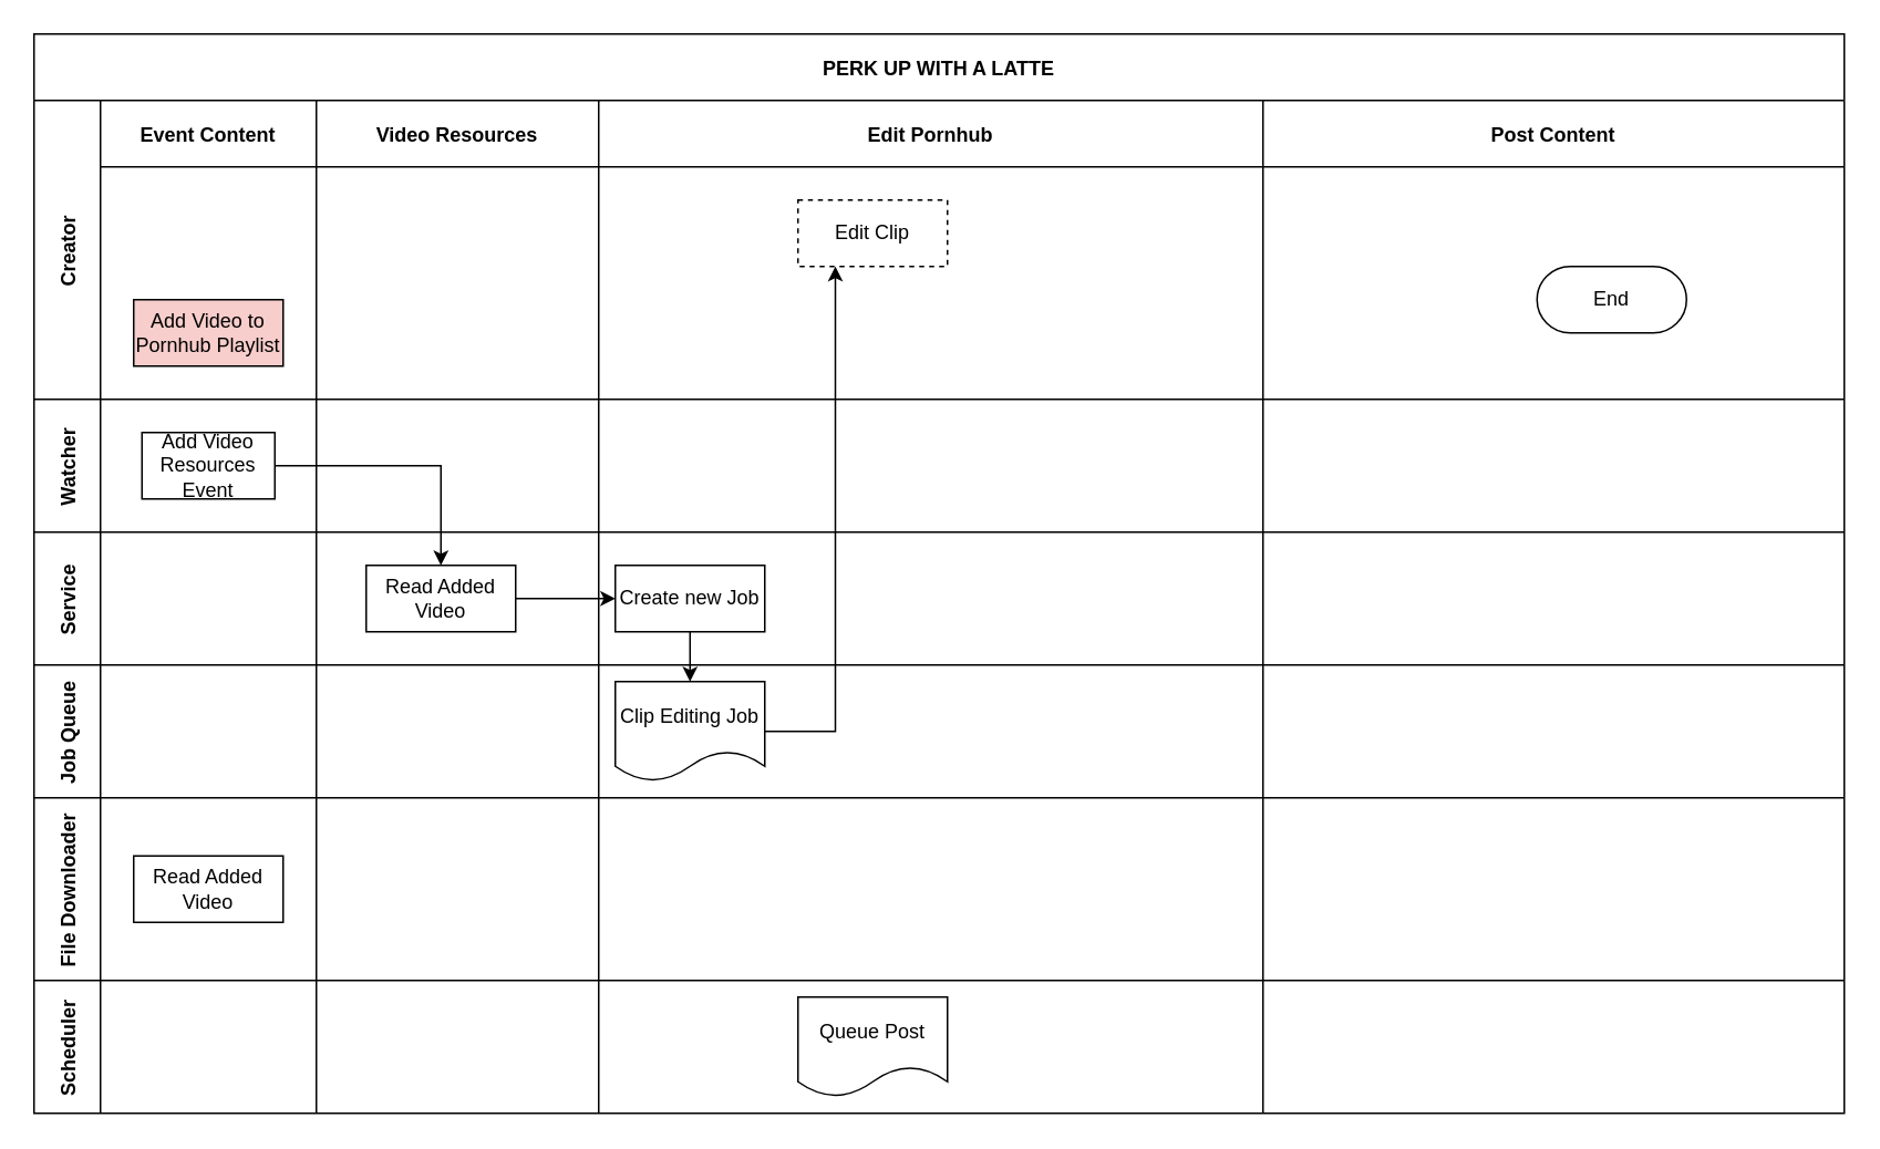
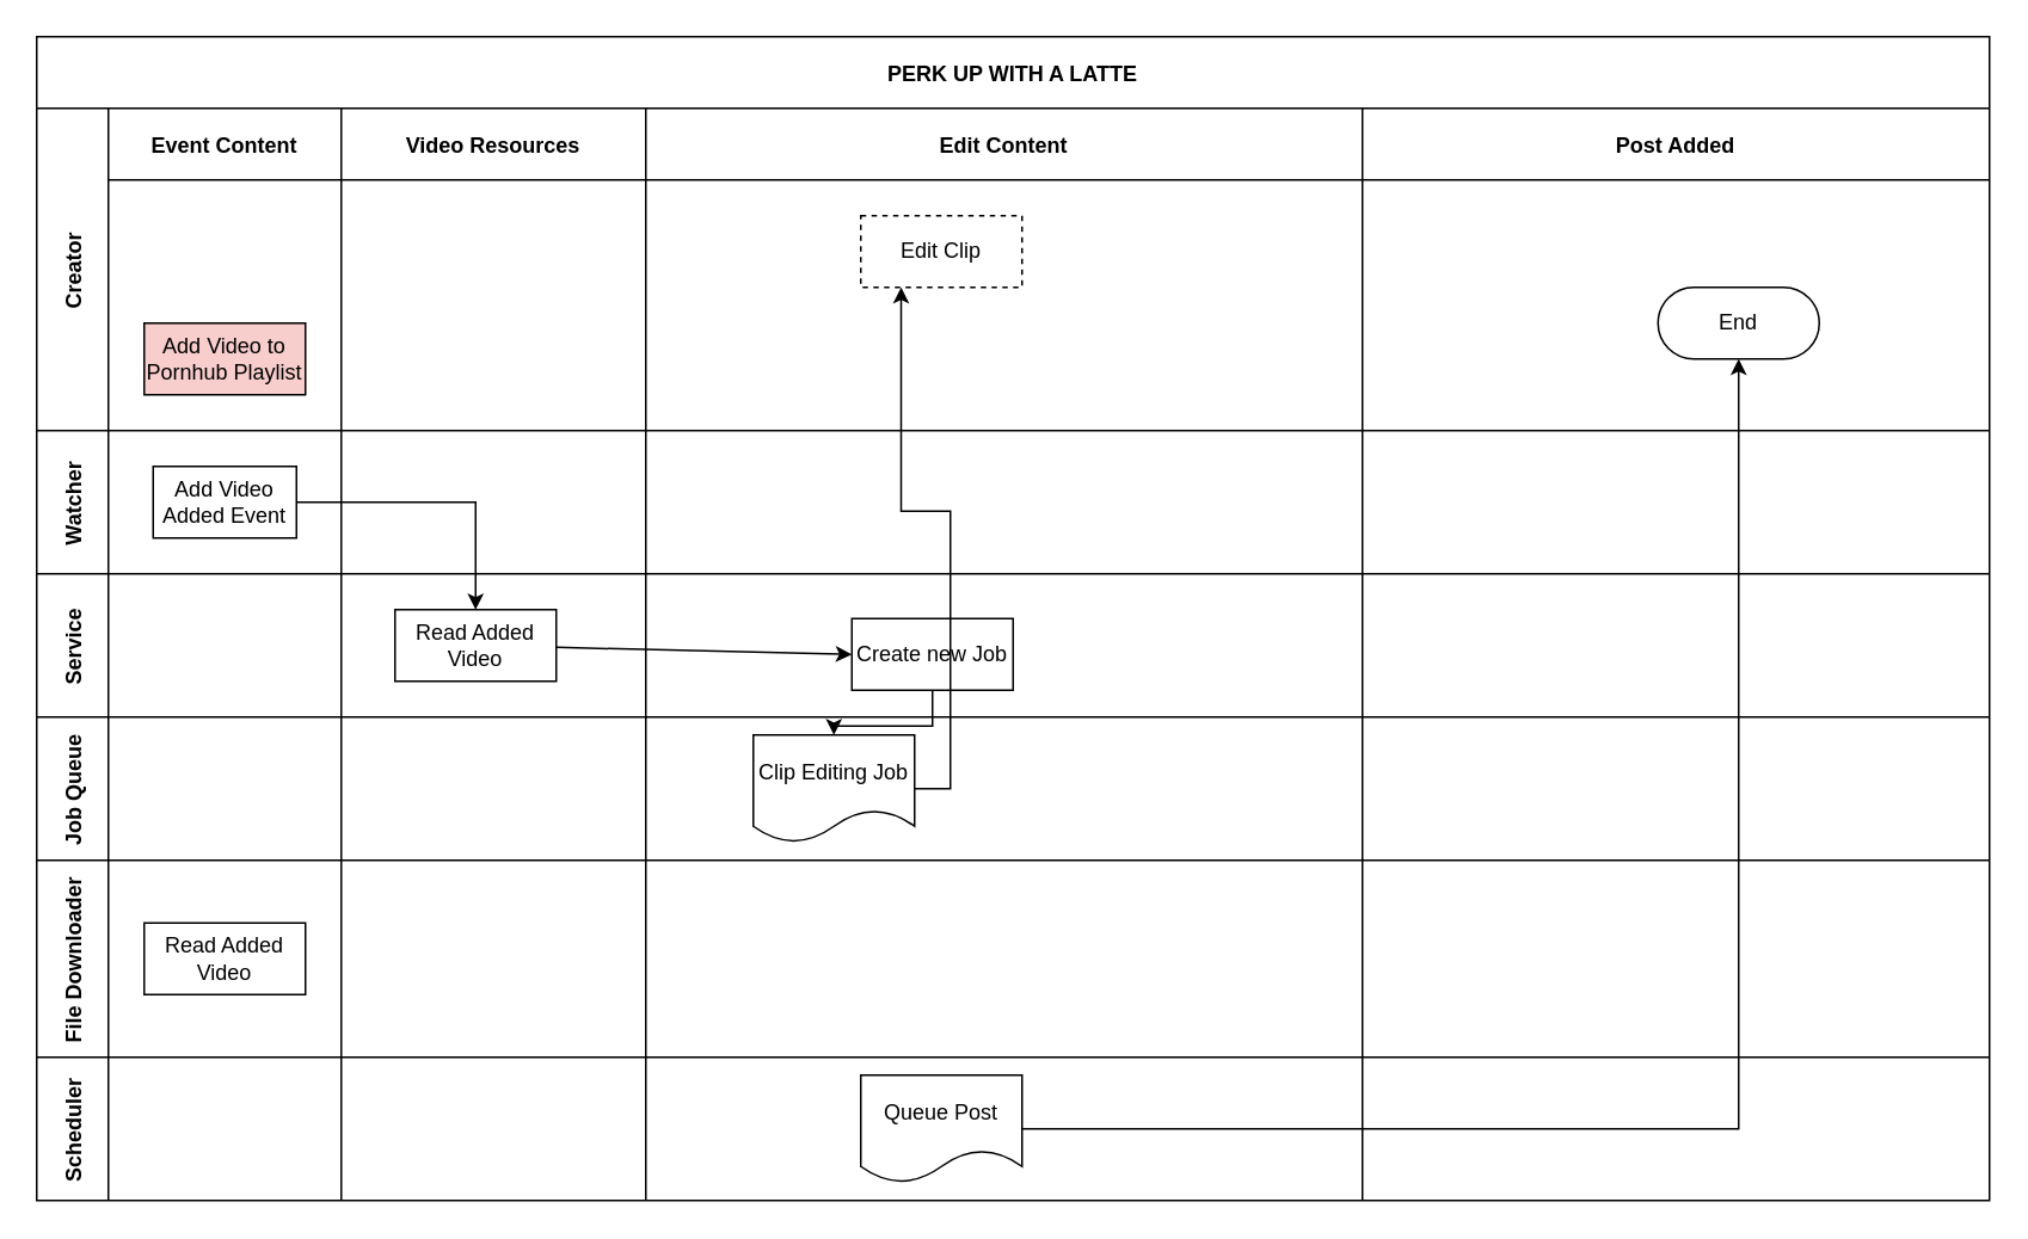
  <mxCell id="0" />
  <mxCell id="1" parent="0" />
  <mxCell id="2" value="PERK UP WITH A LATTE" style="shape=table;childLayout=tableLayout;startSize=40;collapsible=0;recursiveResize=0;expand=0;fillColor=none;fontStyle=1" parent="1" vertex="1"><mxGeometry x="20" y="20" width="1090" height="650" as="geometry" /></mxCell>
  <mxCell id="3" value="" style="edgeStyle=orthogonalEdgeStyle;rounded=0;orthogonalLoop=1;jettySize=auto;html=1;exitX=1;exitY=0.5;exitDx=0;exitDy=0;" parent="2" source="14" target="21" edge="1"><mxGeometry relative="1" as="geometry" /></mxCell>
  <mxCell id="4" value="Creator" style="shape=tableRow;horizontal=0;swimlaneHead=0;swimlaneBody=0;top=0;left=0;bottom=0;right=0;fillColor=none;points=[[0,0.5],[1,0.5]];portConstraint=eastwest;startSize=40;collapsible=0;recursiveResize=0;expand=0;fontStyle=1;" parent="2" vertex="1"><mxGeometry y="40" width="1090" height="180" as="geometry" /></mxCell>
  <mxCell id="5" value="Event Content" style="swimlane;swimlaneHead=0;swimlaneBody=0;connectable=0;fillColor=none;startSize=40;collapsible=0;recursiveResize=0;expand=0;fontStyle=1;" parent="4" vertex="1"><mxGeometry x="40" width="130" height="180" as="geometry"><mxRectangle width="130" height="180" as="alternateBounds" /></mxGeometry></mxCell>
  <mxCell id="6" value="Add Video to Pornhub Playlist" style="rounded=0;whiteSpace=wrap;html=1;fillColor=#f8cecc;" parent="5" vertex="1"><mxGeometry x="20" y="120" width="90" height="40" as="geometry" /></mxCell>
  <mxCell id="7" value="Video Resources" style="swimlane;swimlaneHead=0;swimlaneBody=0;connectable=0;fillColor=none;startSize=40;collapsible=0;recursiveResize=0;expand=0;fontStyle=1;" parent="4" vertex="1"><mxGeometry x="170" width="170" height="180" as="geometry"><mxRectangle width="170" height="180" as="alternateBounds" /></mxGeometry></mxCell>
- <mxCell id="8" value="Edit Pornhub" style="swimlane;swimlaneHead=0;swimlaneBody=0;connectable=0;fillColor=none;startSize=40;collapsible=0;recursiveResize=0;expand=0;fontStyle=1;" parent="4" vertex="1"><mxGeometry x="340" width="400" height="180" as="geometry"><mxRectangle width="400" height="180" as="alternateBounds" /></mxGeometry></mxCell>
+ <mxCell id="8" value="Edit Content" style="swimlane;swimlaneHead=0;swimlaneBody=0;connectable=0;fillColor=none;startSize=40;collapsible=0;recursiveResize=0;expand=0;fontStyle=1;" parent="4" vertex="1"><mxGeometry x="340" width="400" height="180" as="geometry"><mxRectangle width="400" height="180" as="alternateBounds" /></mxGeometry></mxCell>
  <mxCell id="9" value="Edit Clip" style="rounded=0;whiteSpace=wrap;html=1;dashed=1;" parent="8" vertex="1"><mxGeometry x="120" y="60" width="90" height="40" as="geometry" /></mxCell>
- <mxCell id="10" value="Post Content" style="swimlane;swimlaneHead=0;swimlaneBody=0;connectable=0;fillColor=none;startSize=40;collapsible=0;recursiveResize=0;expand=0;fontStyle=1;" parent="4" vertex="1"><mxGeometry x="740" width="350" height="180" as="geometry"><mxRectangle width="350" height="180" as="alternateBounds" /></mxGeometry></mxCell>
+ <mxCell id="10" value="Post Added" style="swimlane;swimlaneHead=0;swimlaneBody=0;connectable=0;fillColor=none;startSize=40;collapsible=0;recursiveResize=0;expand=0;fontStyle=1;" parent="4" vertex="1"><mxGeometry x="740" width="350" height="180" as="geometry"><mxRectangle width="350" height="180" as="alternateBounds" /></mxGeometry></mxCell>
  <mxCell id="11" value="End" style="rounded=1;whiteSpace=wrap;html=1;arcSize=50;" parent="10" vertex="1"><mxGeometry x="165" y="100" width="90" height="40" as="geometry" /></mxCell>
  <mxCell id="12" value="Watcher" style="shape=tableRow;horizontal=0;swimlaneHead=0;swimlaneBody=0;top=0;left=0;bottom=0;right=0;fillColor=none;points=[[0,0.5],[1,0.5]];portConstraint=eastwest;startSize=40;collapsible=0;recursiveResize=0;expand=0;fontStyle=1;" parent="2" vertex="1"><mxGeometry y="220" width="1090" height="80" as="geometry" /></mxCell>
  <mxCell id="13" style="swimlane;swimlaneHead=0;swimlaneBody=0;connectable=0;fillColor=none;startSize=0;collapsible=0;recursiveResize=0;expand=0;fontStyle=1;" parent="12" vertex="1"><mxGeometry x="40" width="130" height="80" as="geometry"><mxRectangle width="130" height="80" as="alternateBounds" /></mxGeometry></mxCell>
- <mxCell id="14" value="Add Video Resources Event" style="whiteSpace=wrap;html=1;" parent="13" vertex="1"><mxGeometry x="25" y="20" width="80" height="40" as="geometry" /></mxCell>
+ <mxCell id="14" value="Add Video Added Event" style="whiteSpace=wrap;html=1;" parent="13" vertex="1"><mxGeometry x="25" y="20" width="80" height="40" as="geometry" /></mxCell>
  <mxCell id="15" style="swimlane;swimlaneHead=0;swimlaneBody=0;connectable=0;fillColor=none;startSize=0;collapsible=0;recursiveResize=0;expand=0;fontStyle=1;" parent="12" vertex="1"><mxGeometry x="170" width="170" height="80" as="geometry"><mxRectangle width="170" height="80" as="alternateBounds" /></mxGeometry></mxCell>
  <mxCell id="16" style="swimlane;swimlaneHead=0;swimlaneBody=0;connectable=0;fillColor=none;startSize=0;collapsible=0;recursiveResize=0;expand=0;fontStyle=1;" parent="12" vertex="1"><mxGeometry x="340" width="400" height="80" as="geometry"><mxRectangle width="400" height="80" as="alternateBounds" /></mxGeometry></mxCell>
  <mxCell id="17" style="swimlane;swimlaneHead=0;swimlaneBody=0;connectable=0;fillColor=none;startSize=0;collapsible=0;recursiveResize=0;expand=0;fontStyle=1;" parent="12" vertex="1"><mxGeometry x="740" width="350" height="80" as="geometry"><mxRectangle width="350" height="80" as="alternateBounds" /></mxGeometry></mxCell>
  <mxCell id="18" value="Service" style="shape=tableRow;horizontal=0;swimlaneHead=0;swimlaneBody=0;top=0;left=0;bottom=0;right=0;fillColor=none;points=[[0,0.5],[1,0.5]];portConstraint=eastwest;startSize=40;collapsible=0;recursiveResize=0;expand=0;fontStyle=1;" parent="2" vertex="1"><mxGeometry y="300" width="1090" height="80" as="geometry" /></mxCell>
  <mxCell id="19" value="" style="swimlane;swimlaneHead=0;swimlaneBody=0;connectable=0;fillColor=none;startSize=0;collapsible=0;recursiveResize=0;expand=0;fontStyle=1;" parent="18" vertex="1"><mxGeometry x="40" width="130" height="80" as="geometry"><mxRectangle width="130" height="80" as="alternateBounds" /></mxGeometry></mxCell>
  <mxCell id="20" style="swimlane;swimlaneHead=0;swimlaneBody=0;connectable=0;fillColor=none;startSize=0;collapsible=0;recursiveResize=0;expand=0;fontStyle=1;" parent="18" vertex="1"><mxGeometry x="170" width="170" height="80" as="geometry"><mxRectangle width="170" height="80" as="alternateBounds" /></mxGeometry></mxCell>
  <mxCell id="21" value="Read Added Video" style="rounded=0;whiteSpace=wrap;html=1;" parent="20" vertex="1"><mxGeometry x="30" y="20" width="90" height="40" as="geometry" /></mxCell>
  <mxCell id="22" value="" style="swimlane;swimlaneHead=0;swimlaneBody=0;connectable=0;fillColor=none;startSize=0;collapsible=0;recursiveResize=0;expand=0;fontStyle=1;" parent="18" vertex="1"><mxGeometry x="340" width="400" height="80" as="geometry"><mxRectangle width="400" height="80" as="alternateBounds" /></mxGeometry></mxCell>
- <mxCell id="23" value="Create new Job" style="rounded=0;whiteSpace=wrap;html=1;" parent="22" vertex="1"><mxGeometry x="10" y="20" width="90" height="40" as="geometry" /></mxCell>
+ <mxCell id="23" value="Create new Job" style="rounded=0;whiteSpace=wrap;html=1;" parent="22" vertex="1"><mxGeometry x="115" y="25" width="90" height="40" as="geometry" /></mxCell>
  <mxCell id="24" value="" style="swimlane;swimlaneHead=0;swimlaneBody=0;connectable=0;fillColor=none;startSize=0;collapsible=0;recursiveResize=0;expand=0;fontStyle=1;" parent="18" vertex="1"><mxGeometry x="740" width="350" height="80" as="geometry"><mxRectangle width="350" height="80" as="alternateBounds" /></mxGeometry></mxCell>
  <mxCell id="25" value="" style="rounded=0;orthogonalLoop=1;jettySize=auto;html=1;entryX=0;entryY=0.5;entryDx=0;entryDy=0;" parent="18" source="21" target="23" edge="1"><mxGeometry relative="1" as="geometry" /></mxCell>
  <mxCell id="26" value="Job Queue" style="shape=tableRow;horizontal=0;swimlaneHead=0;swimlaneBody=0;top=0;left=0;bottom=0;right=0;fillColor=none;points=[[0,0.5],[1,0.5]];portConstraint=eastwest;startSize=40;collapsible=0;recursiveResize=0;expand=0;fontStyle=1;" parent="2" vertex="1"><mxGeometry y="380" width="1090" height="80" as="geometry" /></mxCell>
  <mxCell id="27" style="swimlane;swimlaneHead=0;swimlaneBody=0;connectable=0;fillColor=none;startSize=0;collapsible=0;recursiveResize=0;expand=0;fontStyle=1;" parent="26" vertex="1"><mxGeometry x="40" width="130" height="80" as="geometry"><mxRectangle width="130" height="80" as="alternateBounds" /></mxGeometry></mxCell>
  <mxCell id="28" style="swimlane;swimlaneHead=0;swimlaneBody=0;connectable=0;fillColor=none;startSize=0;collapsible=0;recursiveResize=0;expand=0;fontStyle=1;" parent="26" vertex="1"><mxGeometry x="170" width="170" height="80" as="geometry"><mxRectangle width="170" height="80" as="alternateBounds" /></mxGeometry></mxCell>
  <mxCell id="29" style="swimlane;swimlaneHead=0;swimlaneBody=0;connectable=0;fillColor=none;startSize=0;collapsible=0;recursiveResize=0;expand=0;fontStyle=1;" parent="26" vertex="1"><mxGeometry x="340" width="400" height="80" as="geometry"><mxRectangle width="400" height="80" as="alternateBounds" /></mxGeometry></mxCell>
- <mxCell id="30" value="Clip Editing Job" style="shape=document;whiteSpace=wrap;html=1;boundedLbl=1;" parent="29" vertex="1"><mxGeometry x="10" y="10" width="90" height="60" as="geometry" /></mxCell>
+ <mxCell id="30" value="Clip Editing Job" style="shape=document;whiteSpace=wrap;html=1;boundedLbl=1;" parent="29" vertex="1"><mxGeometry x="60" y="10" width="90" height="60" as="geometry" /></mxCell>
  <mxCell id="31" style="swimlane;swimlaneHead=0;swimlaneBody=0;connectable=0;fillColor=none;startSize=0;collapsible=0;recursiveResize=0;expand=0;fontStyle=1;" parent="26" vertex="1"><mxGeometry x="740" width="350" height="80" as="geometry"><mxRectangle width="350" height="80" as="alternateBounds" /></mxGeometry></mxCell>
  <mxCell id="32" value="File Downloader" style="shape=tableRow;horizontal=0;swimlaneHead=0;swimlaneBody=0;top=0;left=0;bottom=0;right=0;fillColor=none;points=[[0,0.5],[1,0.5]];portConstraint=eastwest;startSize=40;collapsible=0;recursiveResize=0;expand=0;fontStyle=1;" parent="2" vertex="1"><mxGeometry y="460" width="1090" height="110" as="geometry" /></mxCell>
  <mxCell id="33" style="swimlane;swimlaneHead=0;swimlaneBody=0;connectable=0;fillColor=none;startSize=0;collapsible=0;recursiveResize=0;expand=0;fontStyle=1;" parent="32" vertex="1"><mxGeometry x="40" width="130" height="110" as="geometry"><mxRectangle width="130" height="110" as="alternateBounds" /></mxGeometry></mxCell>
  <mxCell id="34" value="Read Added Video" style="rounded=0;whiteSpace=wrap;html=1;" parent="33" vertex="1"><mxGeometry x="20" y="35" width="90" height="40" as="geometry" /></mxCell>
  <mxCell id="35" style="swimlane;swimlaneHead=0;swimlaneBody=0;connectable=0;fillColor=none;startSize=0;collapsible=0;recursiveResize=0;expand=0;fontStyle=1;" parent="32" vertex="1"><mxGeometry x="170" width="170" height="110" as="geometry"><mxRectangle width="170" height="110" as="alternateBounds" /></mxGeometry></mxCell>
  <mxCell id="36" style="swimlane;swimlaneHead=0;swimlaneBody=0;connectable=0;fillColor=none;startSize=0;collapsible=0;recursiveResize=0;expand=0;fontStyle=1;" parent="32" vertex="1"><mxGeometry x="340" width="400" height="110" as="geometry"><mxRectangle width="400" height="110" as="alternateBounds" /></mxGeometry></mxCell>
  <mxCell id="37" style="swimlane;swimlaneHead=0;swimlaneBody=0;connectable=0;fillColor=none;startSize=0;collapsible=0;recursiveResize=0;expand=0;fontStyle=1;" parent="32" vertex="1"><mxGeometry x="740" width="350" height="110" as="geometry"><mxRectangle width="350" height="110" as="alternateBounds" /></mxGeometry></mxCell>
  <mxCell id="38" value="Scheduler" style="shape=tableRow;horizontal=0;swimlaneHead=0;swimlaneBody=0;top=0;left=0;bottom=0;right=0;fillColor=none;points=[[0,0.5],[1,0.5]];portConstraint=eastwest;startSize=40;collapsible=0;recursiveResize=0;expand=0;fontStyle=1;" parent="2" vertex="1"><mxGeometry y="570" width="1090" height="80" as="geometry" /></mxCell>
  <mxCell id="39" style="swimlane;swimlaneHead=0;swimlaneBody=0;connectable=0;fillColor=none;startSize=0;collapsible=0;recursiveResize=0;expand=0;fontStyle=1;" parent="38" vertex="1"><mxGeometry x="40" width="130" height="80" as="geometry"><mxRectangle width="130" height="80" as="alternateBounds" /></mxGeometry></mxCell>
  <mxCell id="40" style="swimlane;swimlaneHead=0;swimlaneBody=0;connectable=0;fillColor=none;startSize=0;collapsible=0;recursiveResize=0;expand=0;fontStyle=1;" parent="38" vertex="1"><mxGeometry x="170" width="170" height="80" as="geometry"><mxRectangle width="170" height="80" as="alternateBounds" /></mxGeometry></mxCell>
  <mxCell id="41" style="swimlane;swimlaneHead=0;swimlaneBody=0;connectable=0;fillColor=none;startSize=0;collapsible=0;recursiveResize=0;expand=0;fontStyle=1;" parent="38" vertex="1"><mxGeometry x="340" width="400" height="80" as="geometry"><mxRectangle width="400" height="80" as="alternateBounds" /></mxGeometry></mxCell>
  <mxCell id="42" value="Queue Post" style="shape=document;whiteSpace=wrap;html=1;boundedLbl=1;" parent="41" vertex="1"><mxGeometry x="120" y="10" width="90" height="60" as="geometry" /></mxCell>
  <mxCell id="43" style="swimlane;swimlaneHead=0;swimlaneBody=0;connectable=0;fillColor=none;startSize=0;collapsible=0;recursiveResize=0;expand=0;fontStyle=1;" parent="38" vertex="1"><mxGeometry x="740" width="350" height="80" as="geometry"><mxRectangle width="350" height="80" as="alternateBounds" /></mxGeometry></mxCell>
  <mxCell id="44" value="" style="edgeStyle=orthogonalEdgeStyle;rounded=0;orthogonalLoop=1;jettySize=auto;html=1;exitX=1;exitY=0.5;exitDx=0;exitDy=0;entryX=0.25;entryY=1;entryDx=0;entryDy=0;" parent="2" source="30" target="9" edge="1"><mxGeometry relative="1" as="geometry"><mxPoint x="390" y="160" as="targetPoint" /></mxGeometry></mxCell>
  <mxCell id="45" value="" style="edgeStyle=orthogonalEdgeStyle;rounded=0;orthogonalLoop=1;jettySize=auto;html=1;" parent="2" source="23" target="30" edge="1"><mxGeometry relative="1" as="geometry" /></mxCell>
+ <mxCell id="46" style="edgeStyle=orthogonalEdgeStyle;rounded=0;orthogonalLoop=1;jettySize=auto;html=1;entryX=0.5;entryY=1;entryDx=0;entryDy=0;" edge="1" parent="2" source="42" target="11"><mxGeometry relative="1" as="geometry" /></mxCell>
